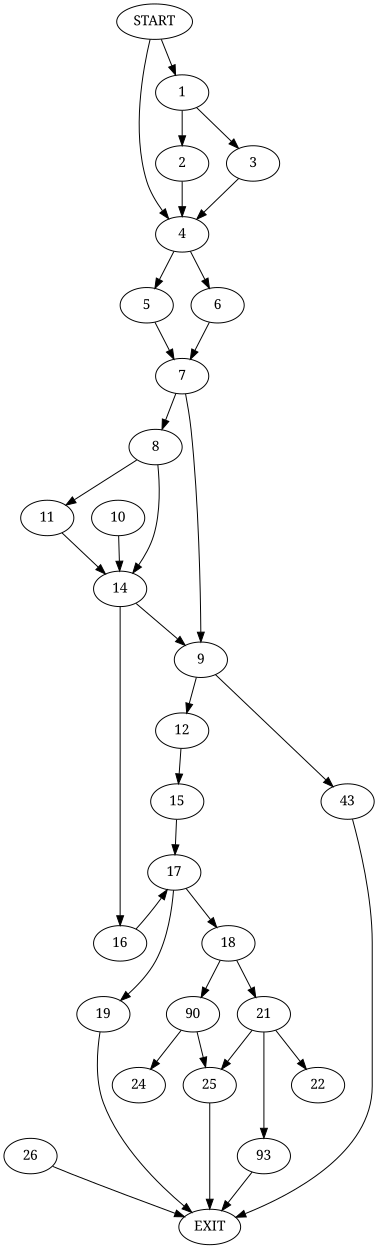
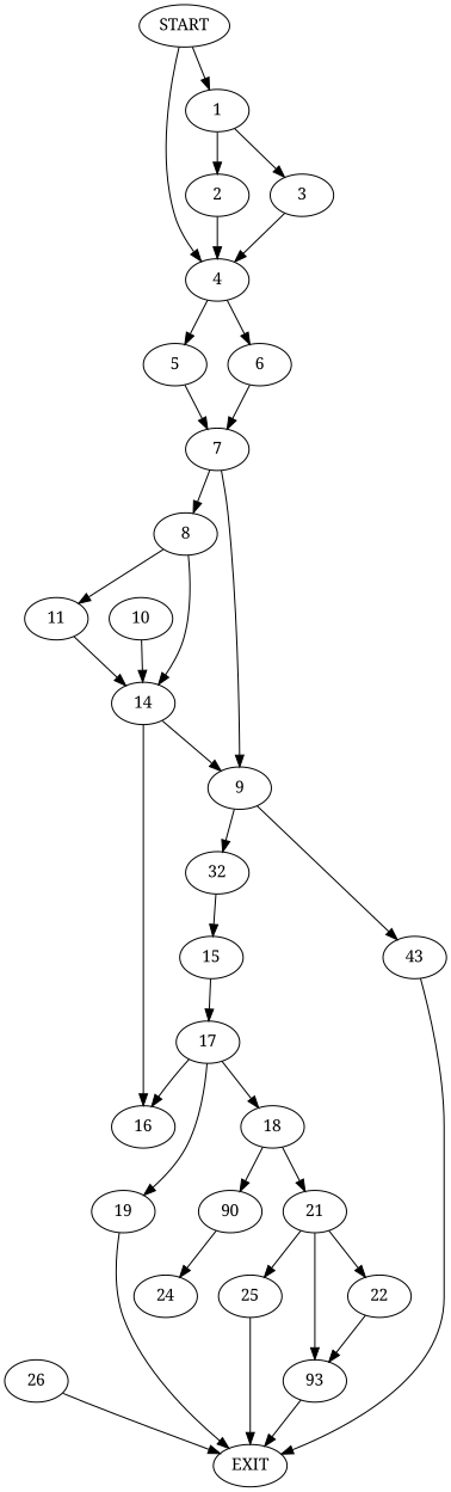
  digraph {
    fontname="Noto Serif"
    node [fontname="Noto Serif"]
    edge [fontname="Noto Serif"]
    n1 [label=START]
    1
    4
    2
    3
    n6 [label=EXIT]
    26
    5
    6
    7
    8
    9
    11
    14
-   12
+   12 [label=32]
    n16 [label=43]
    10
    15
    16
    17
    18
    19
    n23 [label=90]
    21
    24
    25
    22
    n28 [label=93]
    n1 -> 1
    n1 -> 4
    1 -> 2
    1 -> 3
    4 -> 5
    4 -> 6
    2 -> 4
    3 -> 4
    26 -> n6
    5 -> 7
    6 -> 7
    7 -> 8
    7 -> 9
    8 -> 11
    8 -> 14
    9 -> 12
    9 -> n16
    11 -> 14
    14 -> 9
    14 -> 16
    12 -> 15
    n16 -> n6
    10 -> 14
    15 -> 17
-   16 -> 17
+   17 -> 16
    17 -> 18
    17 -> 19
    18 -> n23
    18 -> 21
    19 -> n6
    n23 -> 24
-   n23 -> 25
    21 -> 25
    21 -> 22
    21 -> n28
    25 -> n6
+   22 -> n28
    n28 -> n6
  }
